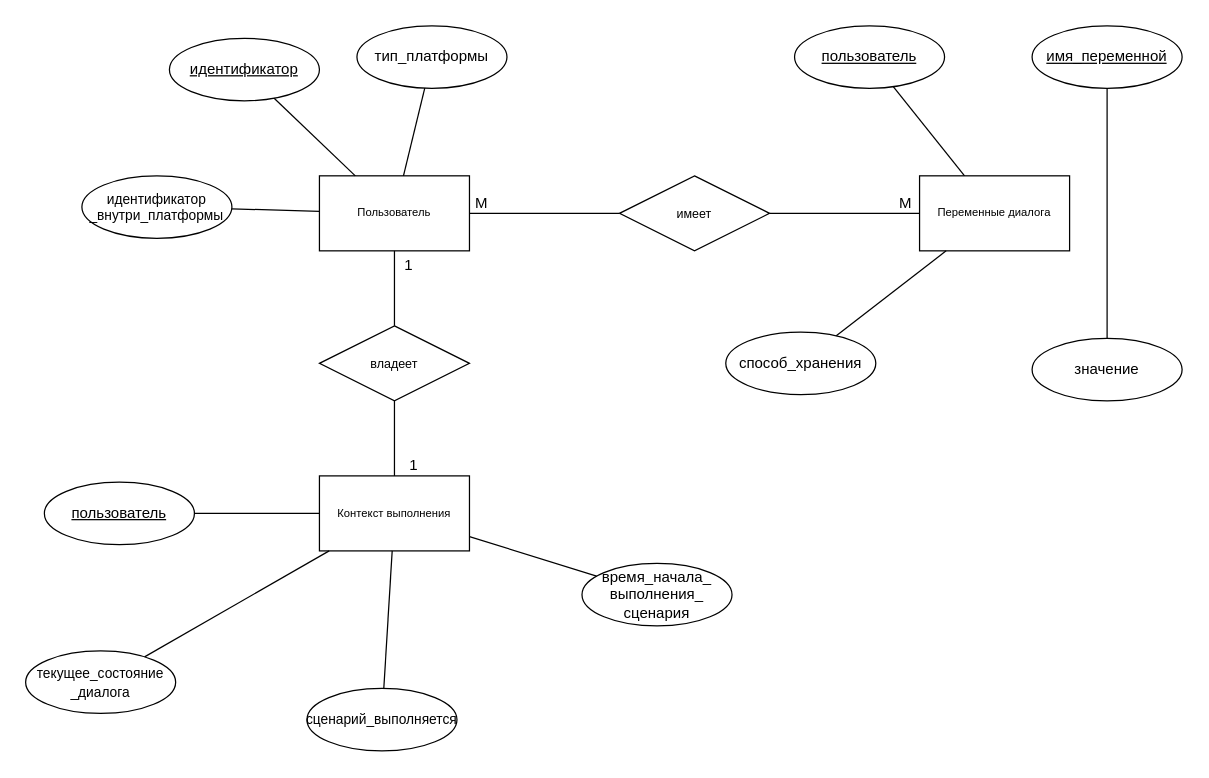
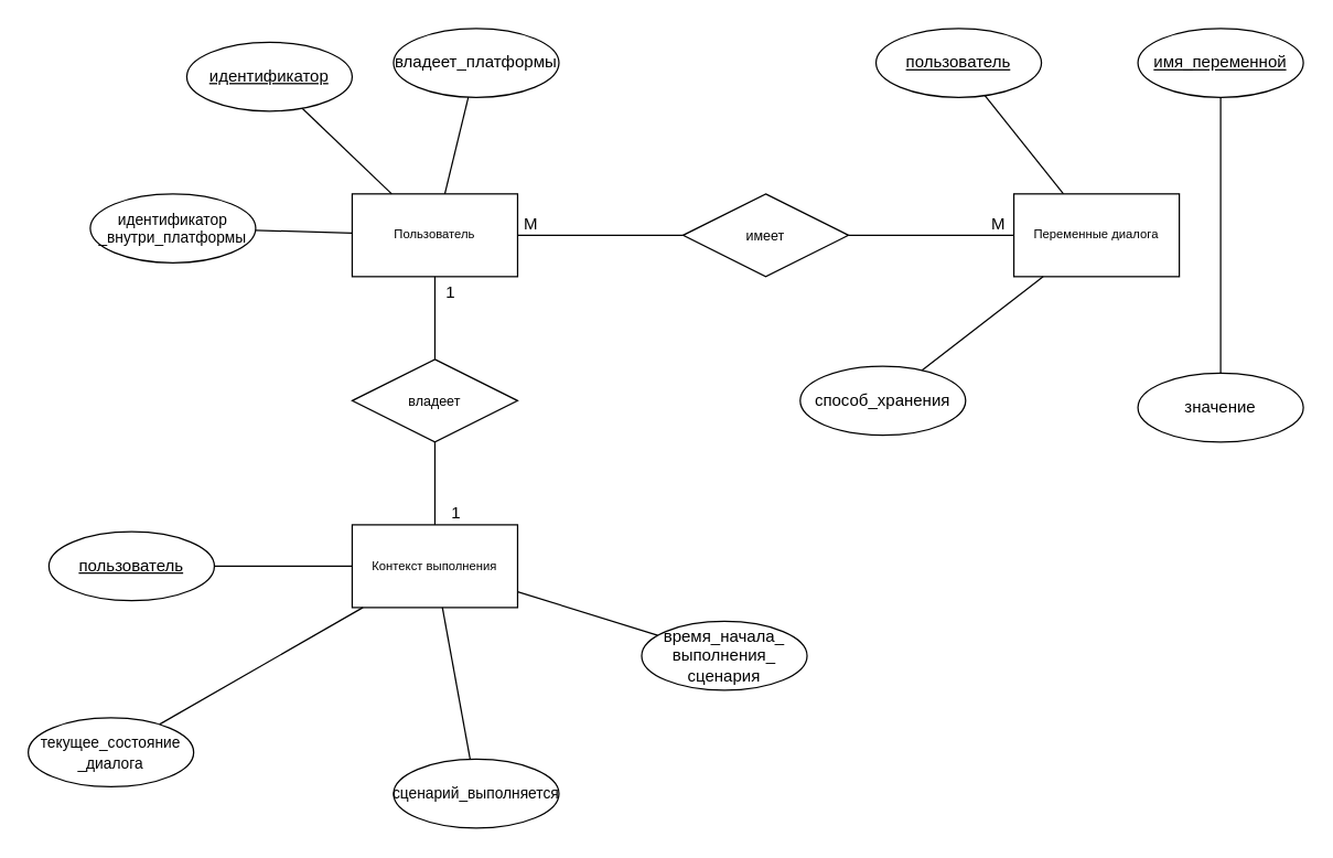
  <mxCell id="0" />
  <mxCell id="1" parent="0" />
  <mxCell id="2" value="Пользователь" style="rounded=0;whiteSpace=wrap;html=1;fontSize=9;" parent="1" vertex="1"><mxGeometry x="255" y="140" width="120" height="60" as="geometry" /></mxCell>
  <mxCell id="3" value="имеет" style="shape=rhombus;perimeter=rhombusPerimeter;whiteSpace=wrap;html=1;align=center;fontSize=10;" parent="1" vertex="1"><mxGeometry x="495" y="140" width="120" height="60" as="geometry" /></mxCell>
  <mxCell id="4" value="" style="endArrow=none;html=1;rounded=0;" parent="1" source="3" target="12" edge="1"><mxGeometry relative="1" as="geometry"><mxPoint x="585" y="90" as="sourcePoint" /><mxPoint x="735" y="170" as="targetPoint" /></mxGeometry></mxCell>
  <mxCell id="5" value="M" style="resizable=0;html=1;whiteSpace=wrap;align=right;verticalAlign=bottom;" parent="4" connectable="0" vertex="1"><mxGeometry x="1" relative="1" as="geometry"><mxPoint x="-5" as="offset" /></mxGeometry></mxCell>
  <mxCell id="6" value="" style="endArrow=none;html=1;rounded=0;" parent="1" source="3" target="2" edge="1"><mxGeometry relative="1" as="geometry"><mxPoint x="485" y="130" as="sourcePoint" /><mxPoint x="645" y="130" as="targetPoint" /></mxGeometry></mxCell>
  <mxCell id="7" value="M" style="resizable=0;html=1;whiteSpace=wrap;align=right;verticalAlign=bottom;" parent="6" connectable="0" vertex="1"><mxGeometry x="1" relative="1" as="geometry"><mxPoint x="16" as="offset" /></mxGeometry></mxCell>
  <mxCell id="8" value="идентификатор" style="ellipse;whiteSpace=wrap;html=1;align=center;fontStyle=4;" parent="1" vertex="1"><mxGeometry x="135" y="30" width="120" height="50" as="geometry" /></mxCell>
  <mxCell id="9" value="" style="endArrow=none;html=1;rounded=0;" parent="1" source="8" target="2" edge="1"><mxGeometry relative="1" as="geometry"><mxPoint x="215" y="80" as="sourcePoint" /><mxPoint x="375" y="80" as="targetPoint" /></mxGeometry></mxCell>
  <mxCell id="10" value="пользователь" style="ellipse;whiteSpace=wrap;html=1;align=center;fontStyle=4;" parent="1" vertex="1"><mxGeometry x="635" y="20" width="120" height="50" as="geometry" /></mxCell>
  <mxCell id="11" value="" style="endArrow=none;html=1;rounded=0;" parent="1" source="10" target="12" edge="1"><mxGeometry relative="1" as="geometry"><mxPoint x="655" y="140" as="sourcePoint" /><mxPoint x="817.857" y="140" as="targetPoint" /></mxGeometry></mxCell>
  <mxCell id="12" value="Переменные диалога" style="rounded=0;whiteSpace=wrap;html=1;fontSize=9;" parent="1" vertex="1"><mxGeometry x="735" y="140" width="120" height="60" as="geometry" /></mxCell>
- <mxCell id="13" value="тип_платформы" style="ellipse;whiteSpace=wrap;html=1;align=center;fontStyle=0;" parent="1" vertex="1"><mxGeometry x="285" y="20" width="120" height="50" as="geometry" /></mxCell>
+ <mxCell id="13" value="владеет_платформы" style="ellipse;whiteSpace=wrap;html=1;align=center;fontStyle=0;" parent="1" vertex="1"><mxGeometry x="285" y="20" width="120" height="50" as="geometry" /></mxCell>
  <mxCell id="14" value="" style="endArrow=none;html=1;rounded=0;" parent="1" source="13" target="2" edge="1"><mxGeometry relative="1" as="geometry"><mxPoint x="156" y="66" as="sourcePoint" /><mxPoint x="281" y="150" as="targetPoint" /></mxGeometry></mxCell>
  <mxCell id="15" value="&lt;font style=&quot;font-size: 11px;&quot;&gt;идентификатор&lt;/font&gt;&lt;div style=&quot;font-size: 11px;&quot;&gt;&lt;font style=&quot;font-size: 11px;&quot;&gt;_внутри_платформы&lt;/font&gt;&lt;/div&gt;" style="ellipse;whiteSpace=wrap;html=1;align=center;fontStyle=0;" parent="1" vertex="1"><mxGeometry x="65" y="140" width="120" height="50" as="geometry" /></mxCell>
  <mxCell id="16" value="" style="endArrow=none;html=1;rounded=0;" parent="1" source="15" target="2" edge="1"><mxGeometry relative="1" as="geometry"><mxPoint x="162" y="265" as="sourcePoint" /><mxPoint x="268" y="210" as="targetPoint" /></mxGeometry></mxCell>
  <mxCell id="17" value="&lt;span style=&quot;font-size: 11px;&quot;&gt;текущее_состояние&lt;/span&gt;&lt;div&gt;&lt;span style=&quot;font-size: 11px;&quot;&gt;_диалога&lt;/span&gt;&lt;/div&gt;" style="ellipse;whiteSpace=wrap;html=1;align=center;fontStyle=0;" parent="1" vertex="1"><mxGeometry x="20" y="520" width="120" height="50" as="geometry" /></mxCell>
  <mxCell id="18" value="имя_переменной" style="ellipse;whiteSpace=wrap;html=1;align=center;fontStyle=4;" parent="1" vertex="1"><mxGeometry x="825" y="20" width="120" height="50" as="geometry" /></mxCell>
  <mxCell id="19" value="" style="endArrow=none;html=1;rounded=0;" parent="1" source="18" target="22" edge="1"><mxGeometry relative="1" as="geometry"><mxPoint x="724" y="79" as="sourcePoint" /><mxPoint x="781" y="150" as="targetPoint" /></mxGeometry></mxCell>
  <mxCell id="20" value="способ_хранения" style="ellipse;whiteSpace=wrap;html=1;align=center;fontStyle=0;" parent="1" vertex="1"><mxGeometry x="580" y="265" width="120" height="50" as="geometry" /></mxCell>
  <mxCell id="21" value="" style="endArrow=none;html=1;rounded=0;" parent="1" source="20" target="12" edge="1"><mxGeometry relative="1" as="geometry"><mxPoint x="724" y="79" as="sourcePoint" /><mxPoint x="781" y="150" as="targetPoint" /></mxGeometry></mxCell>
  <mxCell id="22" value="значение" style="ellipse;whiteSpace=wrap;html=1;align=center;fontStyle=0;" parent="1" vertex="1"><mxGeometry x="825" y="270" width="120" height="50" as="geometry" /></mxCell>
  <mxCell id="23" value="Контекст выполнения" style="rounded=0;whiteSpace=wrap;html=1;fontSize=9;" vertex="1" parent="1"><mxGeometry x="255" y="380" width="120" height="60" as="geometry" /></mxCell>
  <mxCell id="24" value="" style="endArrow=none;html=1;rounded=0;" edge="1" parent="1" source="17" target="23"><mxGeometry relative="1" as="geometry"><mxPoint x="774" y="179" as="sourcePoint" /><mxPoint x="831" y="250" as="targetPoint" /></mxGeometry></mxCell>
  <mxCell id="25" value="владеет" style="shape=rhombus;perimeter=rhombusPerimeter;whiteSpace=wrap;html=1;align=center;fontSize=10;" vertex="1" parent="1"><mxGeometry x="255" y="260" width="120" height="60" as="geometry" /></mxCell>
  <mxCell id="26" value="" style="endArrow=none;html=1;rounded=0;" edge="1" parent="1" source="25" target="23"><mxGeometry relative="1" as="geometry"><mxPoint x="455" y="240" as="sourcePoint" /><mxPoint x="605" y="320" as="targetPoint" /></mxGeometry></mxCell>
  <mxCell id="27" value="1" style="resizable=0;html=1;whiteSpace=wrap;align=right;verticalAlign=bottom;" connectable="0" vertex="1" parent="26"><mxGeometry x="1" relative="1" as="geometry"><mxPoint x="20" as="offset" /></mxGeometry></mxCell>
  <mxCell id="28" value="" style="endArrow=none;html=1;rounded=0;" edge="1" parent="1" source="25" target="2"><mxGeometry relative="1" as="geometry"><mxPoint x="355" y="280" as="sourcePoint" /><mxPoint x="245" y="320" as="targetPoint" /></mxGeometry></mxCell>
  <mxCell id="29" value="1" style="resizable=0;html=1;whiteSpace=wrap;align=right;verticalAlign=bottom;" connectable="0" vertex="1" parent="28"><mxGeometry x="1" relative="1" as="geometry"><mxPoint x="16" y="20" as="offset" /></mxGeometry></mxCell>
  <mxCell id="30" value="пользователь" style="ellipse;whiteSpace=wrap;html=1;align=center;fontStyle=4;" vertex="1" parent="1"><mxGeometry x="35" y="385" width="120" height="50" as="geometry" /></mxCell>
- <mxCell id="31" value="&lt;span style=&quot;font-size: 11px;&quot;&gt;сценарий_выполняется&lt;/span&gt;" style="ellipse;whiteSpace=wrap;html=1;align=center;fontStyle=0;" vertex="1" parent="1"><mxGeometry x="245" y="550" width="120" height="50" as="geometry" /></mxCell>
+ <mxCell id="31" value="&lt;span style=&quot;font-size: 11px;&quot;&gt;сценарий_выполняется&lt;/span&gt;" style="ellipse;whiteSpace=wrap;html=1;align=center;fontStyle=0;" vertex="1" parent="1"><mxGeometry x="285" y="550" width="120" height="50" as="geometry" /></mxCell>
  <mxCell id="32" value="" style="endArrow=none;html=1;rounded=0;" edge="1" parent="1" source="31" target="23"><mxGeometry relative="1" as="geometry"><mxPoint x="895" y="209" as="sourcePoint" /><mxPoint x="405" y="470" as="targetPoint" /></mxGeometry></mxCell>
  <mxCell id="33" value="время_начала_&lt;div&gt;выполнения_&lt;/div&gt;&lt;div&gt;сценария&lt;/div&gt;" style="ellipse;whiteSpace=wrap;html=1;align=center;fontStyle=0;" vertex="1" parent="1"><mxGeometry x="465" y="450" width="120" height="50" as="geometry" /></mxCell>
  <mxCell id="34" value="" style="endArrow=none;html=1;rounded=0;" edge="1" parent="1" source="33" target="23"><mxGeometry relative="1" as="geometry"><mxPoint x="1084" y="179" as="sourcePoint" /><mxPoint x="594" y="440" as="targetPoint" /></mxGeometry></mxCell>
  <mxCell id="35" value="" style="endArrow=none;html=1;rounded=0;" edge="1" parent="1" source="30" target="23"><mxGeometry relative="1" as="geometry"><mxPoint x="209" y="532" as="sourcePoint" /><mxPoint x="294" y="450" as="targetPoint" /></mxGeometry></mxCell>
